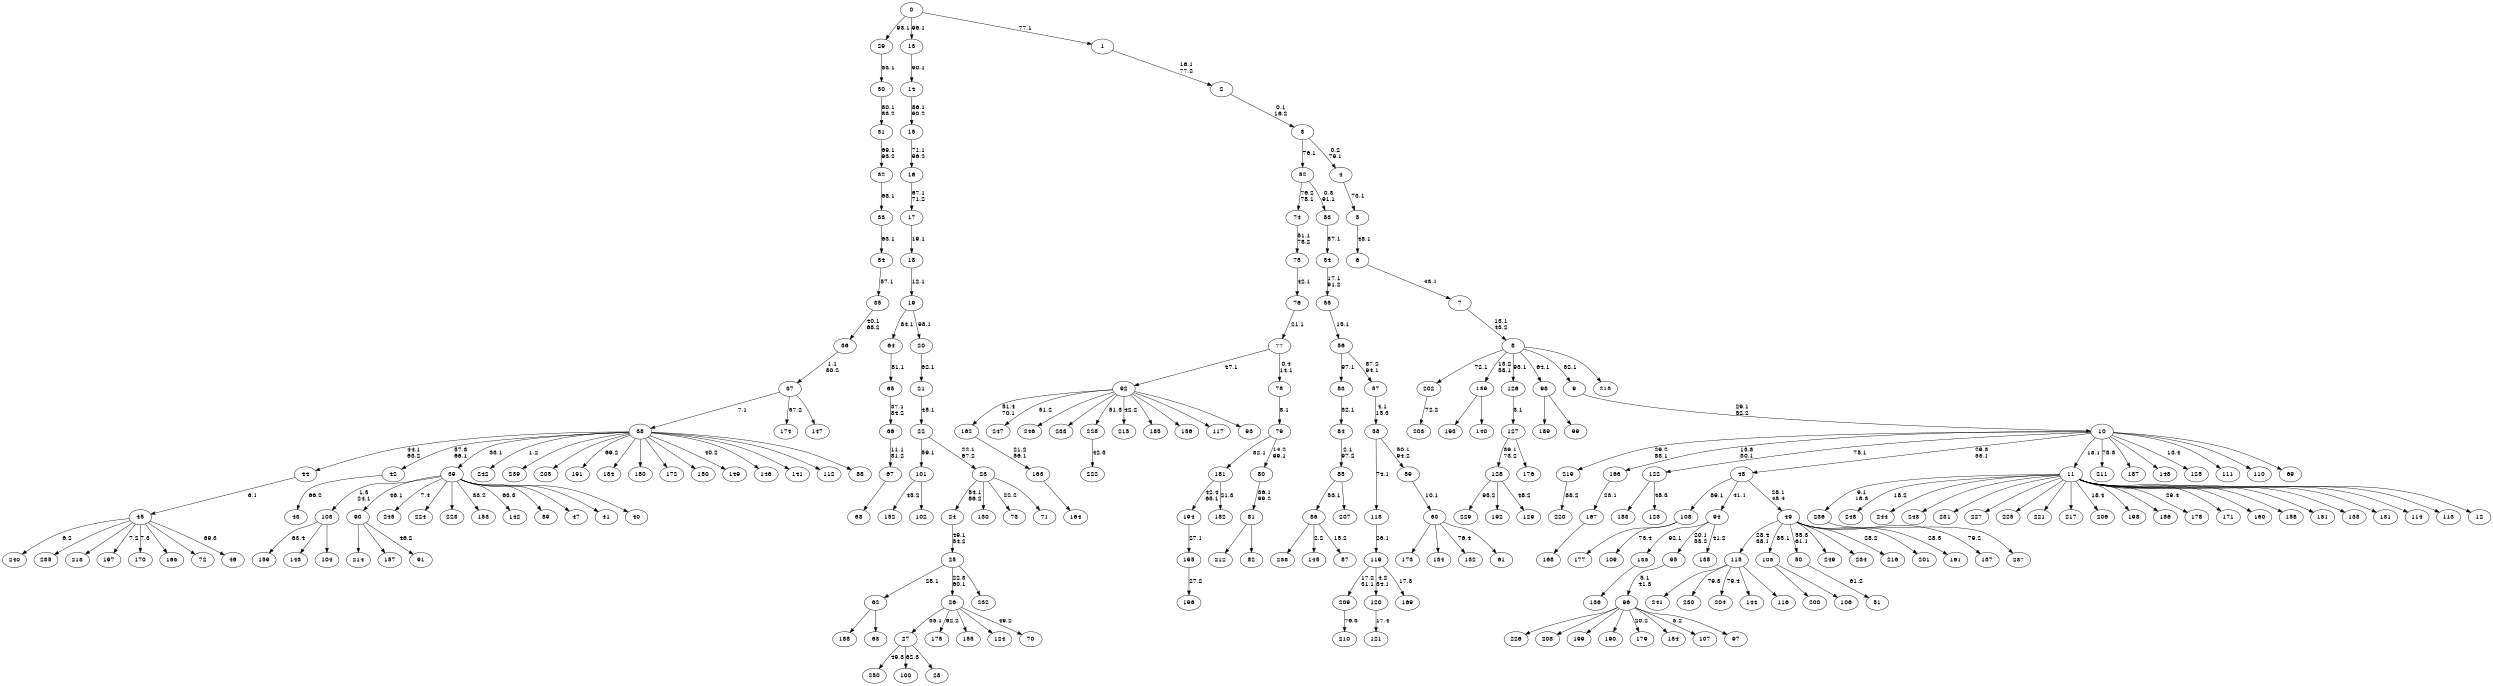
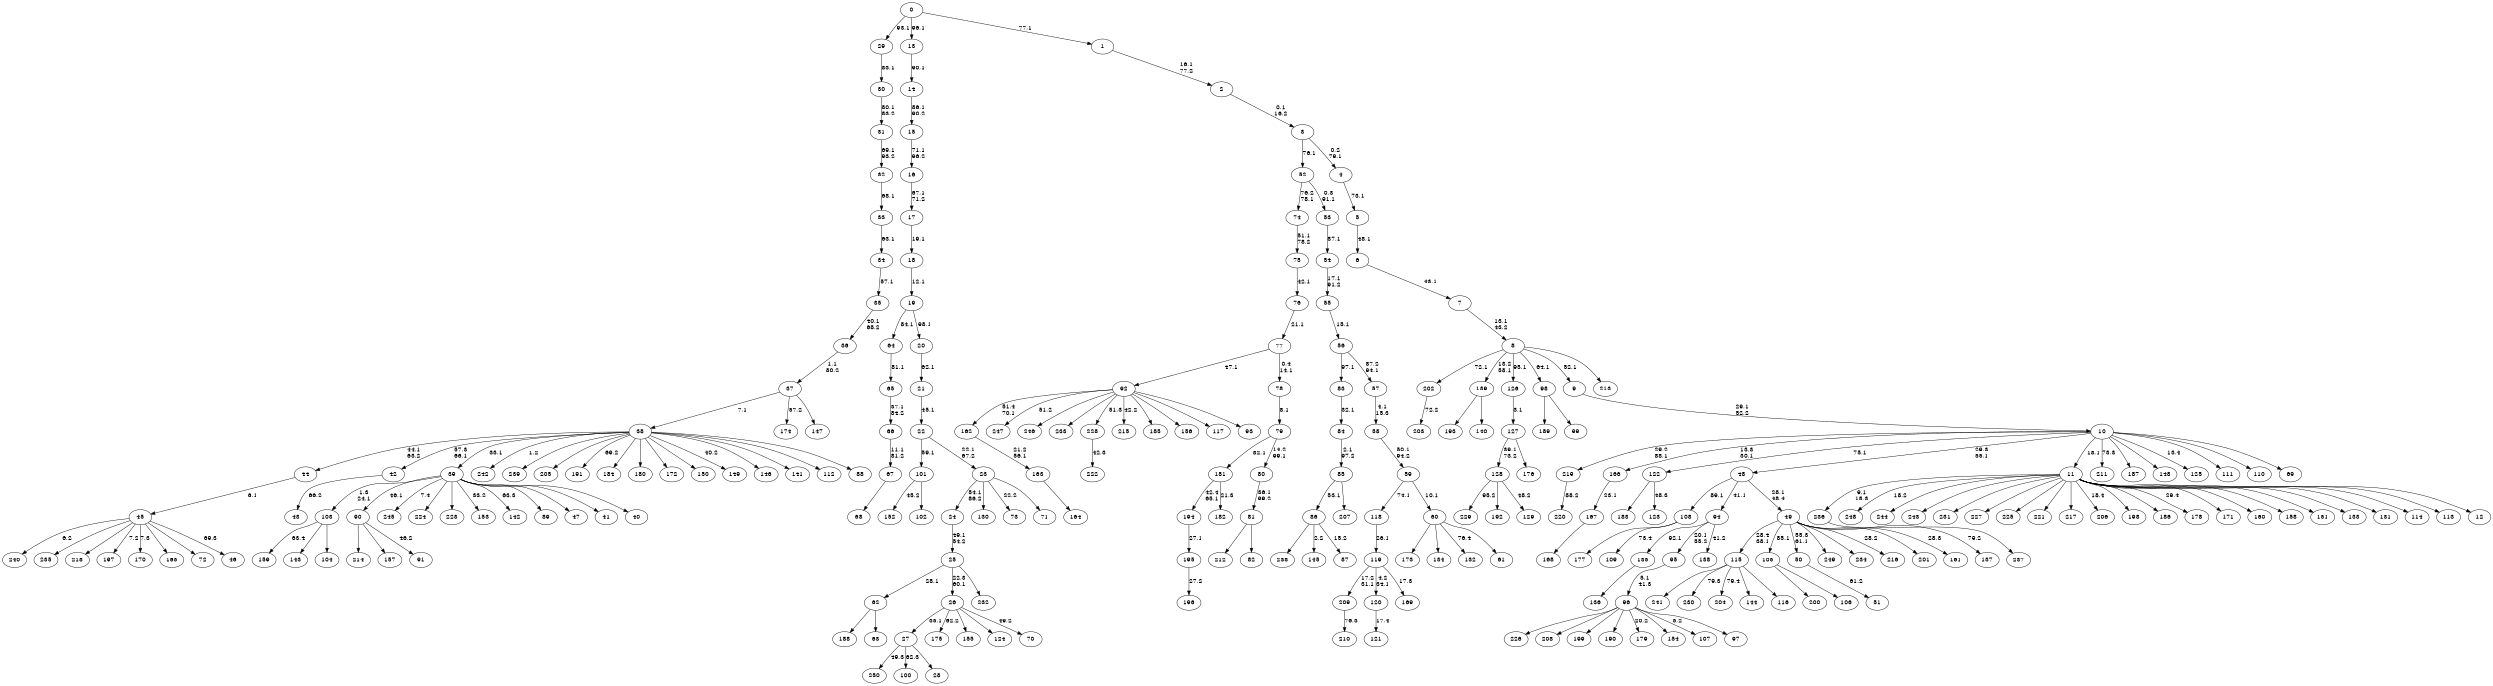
  digraph {
    236
    237
    219
    220
    209
    210
    202
    203
    195
    196
    194
    181
    182
    167
    168
    166
    163
    164
    162
    139
    193
    140
    135
    136
    128
    229
    192
    129
    127
    176
    126
    122
    183
    123
    120
    121
    119
    169
    118
    115
    241
    230
    204
    144
    116
    108
    177
    109
    105
    200
    106
    103
    159
    143
    104
    101
    152
    102
    98
    189
    99
    96
    226
    208
    199
    190
    179
    154
    107
    97
    95
    94
    138
    92
    247
    246
    233
    228
    215
    185
    156
    117
    93
    222
    90
    214
    157
    91
    86
    238
    145
    87
    85
    207
    84
    83
    81
    212
    82
    80
    79
    78
    77
    76
    75
    74
    67
    68
    66
    65
    64
    62
    188
    63
    60
    173
    134
    132
    61
    59
    58
    57
    56
    55
    54
    53
    52
    50
    51
    49
    249
    234
    216
    201
    161
    137
    48
    45
    240
    235
    218
    197
    170
    165
    72
    46
    44
    42
    43
    39
    245
    224
    223
    153
    142
    89
    47
    41
    40
    38
    242
    239
    205
    191
    184
    180
    172
    150
    149
    146
    141
    112
    88
    37
    174
    147
    36
    35
    34
    33
    32
    31
    30
    29
    27
    250
    100
    28
    26
    175
    155
    124
    70
    25
    232
    24
    23
    130
    73
    71
    22
    21
    20
    19
    18
    17
    16
    15
    14
    13
    11
    248
    244
    243
    231
    227
    225
    221
    217
    206
    198
    186
    178
    171
    160
    158
    151
    133
    131
    114
    113
    12
    10
    211
    187
    148
    125
    111
    110
    69
    9
    8
    213
    7
    6
    5
    4
    3
    2
    1
    0
    236 -> 237
    219 -> 220 [label="88,2"]
    209 -> 210 [label="76,3"]
    202 -> 203 [label="72,2"]
    195 -> 196 [label="27,2"]
    194 -> 195 [label="27,1"]
    181 -> 194 [label="42,4\n65,1"]
    181 -> 182 [label="21,3"]
    167 -> 168
    166 -> 167 [label="23,1"]
    163 -> 164
    162 -> 163 [label="21,2\n56,1"]
    139 -> 193
    139 -> 140
    135 -> 136
    128 -> 229 [label="95,2"]
    128 -> 192
    128 -> 129 [label="48,2"]
    127 -> 128 [label="39,1\n73,2"]
    127 -> 176
    126 -> 127 [label="3,1"]
    122 -> 183
    122 -> 123 [label="48,3"]
    120 -> 121 [label="17,4"]
    119 -> 209 [label="17,2\n31,1"]
    119 -> 120 [label="4,2\n34,1"]
    119 -> 169 [label="17,3"]
    118 -> 119 [label="26,1"]
    115 -> 241
    115 -> 230 [label="79,3"]
    115 -> 204 [label="79,4"]
    115 -> 144
    115 -> 116
    108 -> 177
    108 -> 109 [label="73,4"]
    105 -> 200
    105 -> 106
    103 -> 159 [label="63,4"]
    103 -> 143
    103 -> 104
    101 -> 152 [label="45,2"]
    101 -> 102
    98 -> 189
    98 -> 99
    96 -> 226
    96 -> 208
    96 -> 199
    96 -> 190
    96 -> 179 [label="20,2"]
    96 -> 154
    96 -> 107 [label="5,2"]
    96 -> 97
    95 -> 96 [label="5,1\n41,3"]
    94 -> 135 [label="92,1"]
    94 -> 95 [label="20,1\n55,2"]
    94 -> 138 [label="41,2"]
    92 -> 162 [label="51,4\n70,1"]
    92 -> 247 [label="51,2"]
    92 -> 246
    92 -> 233
    92 -> 228 [label="51,3"]
    92 -> 215 [label="42,2"]
    92 -> 185
    92 -> 156
    92 -> 117
    92 -> 93
    228 -> 222 [label="42,3"]
    90 -> 214
    90 -> 157
    90 -> 91 [label="46,2"]
    86 -> 238
    86 -> 145 [label="2,2"]
    86 -> 87 [label="15,2"]
    85 -> 86 [label="53,1"]
    85 -> 207
    84 -> 85 [label="2,1\n97,2"]
    83 -> 84 [label="32,1"]
    81 -> 212
    81 -> 82
    80 -> 81 [label="36,1\n99,2"]
    79 -> 181 [label="82,1"]
    79 -> 80 [label="14,2\n99,1"]
    78 -> 79 [label="8,1"]
    77 -> 92 [label="47,1"]
    77 -> 78 [label="0,4\n14,1"]
    76 -> 77 [label="21,1"]
    75 -> 76 [label="42,1"]
    74 -> 75 [label="51,1\n78,2"]
    67 -> 68
    66 -> 67 [label="11,1\n81,2"]
    65 -> 66 [label="37,1\n84,2"]
    64 -> 65 [label="81,1"]
    62 -> 188
    62 -> 63
    60 -> 173
    60 -> 134
    60 -> 132 [label="76,4"]
    60 -> 61
    59 -> 60 [label="10,1"]
-   58 -> 118 [label="74,1"]
+   59 -> 118 [label="74,1"]
    58 -> 59 [label="50,1\n94,2"]
    57 -> 58 [label="4,1\n15,3"]
    56 -> 83 [label="97,1"]
    56 -> 57 [label="87,2\n94,1"]
    55 -> 56 [label="15,1"]
    54 -> 55 [label="17,1\n91,2"]
    53 -> 54 [label="87,1"]
    52 -> 74 [label="76,2\n78,1"]
    52 -> 53 [label="0,3\n91,1"]
    50 -> 51 [label="61,2"]
    49 -> 115 [label="28,4\n38,1"]
    49 -> 105 [label="85,1"]
    49 -> 50 [label="55,3\n61,1"]
    49 -> 249
    49 -> 234
    49 -> 216 [label="28,2"]
    49 -> 201
    49 -> 161 [label="28,3"]
    49 -> 137 [label="79,2"]
    48 -> 108 [label="89,1"]
    48 -> 94 [label="41,1"]
    48 -> 49 [label="28,1\n48,4"]
    45 -> 240 [label="6,2"]
    45 -> 235
    45 -> 218
    45 -> 197 [label="7,2"]
    45 -> 170 [label="7,3"]
    45 -> 165
    45 -> 72
    45 -> 46 [label="69,3"]
    44 -> 45 [label="6,1"]
    42 -> 43 [label="66,2"]
    39 -> 103 [label="1,3\n24,1"]
    39 -> 90 [label="46,1"]
    39 -> 245 [label="7,4"]
    39 -> 224
    39 -> 223
    39 -> 153 [label="33,2"]
    39 -> 142 [label="63,3"]
    39 -> 89
    39 -> 47
    39 -> 41
    39 -> 40
    38 -> 44 [label="44,1\n63,2"]
    38 -> 42 [label="57,3\n66,1"]
    38 -> 39 [label="33,1"]
    38 -> 242 [label="1,2"]
    38 -> 239
    38 -> 205
    38 -> 191 [label="69,2"]
    38 -> 184
    38 -> 180
    38 -> 172
    38 -> 150
    38 -> 149 [label="40,2"]
    38 -> 146
    38 -> 141
    38 -> 112
    38 -> 88
    37 -> 38 [label="7,1"]
    37 -> 174 [label="57,2"]
    37 -> 147
    36 -> 37 [label="1,1\n80,2"]
    35 -> 36 [label="40,1\n68,2"]
    34 -> 35 [label="57,1"]
    33 -> 34 [label="63,1"]
    32 -> 33 [label="68,1"]
    31 -> 32 [label="69,1\n93,2"]
    30 -> 31 [label="80,1\n83,2"]
    29 -> 30 [label="83,1"]
    27 -> 250 [label="49,3"]
    27 -> 100 [label="62,3"]
    27 -> 28
    26 -> 27 [label="35,1"]
    26 -> 175 [label="62,2"]
    26 -> 155
    26 -> 124
    26 -> 70 [label="49,2"]
    25 -> 62 [label="28,1"]
    25 -> 26 [label="22,3\n60,1"]
    25 -> 232
    24 -> 25 [label="49,1\n54,2"]
    23 -> 24 [label="54,1\n86,2"]
    23 -> 130
    23 -> 73 [label="22,2"]
    23 -> 71
    22 -> 101 [label="59,1"]
    22 -> 23 [label="22,1\n67,2"]
    21 -> 22 [label="45,1"]
    20 -> 21 [label="62,1"]
    19 -> 64 [label="84,1"]
    19 -> 20 [label="98,1"]
    18 -> 19 [label="12,1"]
    17 -> 18 [label="19,1"]
    16 -> 17 [label="67,1\n71,2"]
    15 -> 16 [label="71,1\n96,2"]
    14 -> 15 [label="86,1\n90,2"]
    13 -> 14 [label="90,1"]
    11 -> 236 [label="9,1\n18,3"]
    11 -> 248 [label="18,2"]
    11 -> 244
    11 -> 243
    11 -> 231
    11 -> 227
    11 -> 225
    11 -> 221
    11 -> 217
    11 -> 206 [label="18,4"]
    11 -> 198
    11 -> 186
    11 -> 178 [label="29,4"]
    11 -> 171
    11 -> 160
    11 -> 158
    11 -> 151
    11 -> 133
    11 -> 131
    11 -> 114
    11 -> 113
    11 -> 12
    10 -> 219 [label="29,2\n88,1"]
    10 -> 166 [label="13,3\n30,1"]
    10 -> 122 [label="75,1"]
    10 -> 48 [label="29,3\n55,1"]
    10 -> 11 [label="18,1"]
    10 -> 211 [label="73,3"]
    10 -> 187
    10 -> 148
    10 -> 125 [label="13,4"]
    10 -> 111
    10 -> 110
    10 -> 69
    9 -> 10 [label="29,1\n52,2"]
    8 -> 202 [label="72,1"]
    8 -> 139 [label="13,2\n58,1"]
    8 -> 126 [label="95,1"]
    8 -> 98 [label="64,1"]
    8 -> 9 [label="52,1"]
    8 -> 213
    7 -> 8 [label="13,1\n43,2"]
    6 -> 7 [label="43,1"]
    5 -> 6 [label="48,1"]
    4 -> 5 [label="73,1"]
    3 -> 52 [label="76,1"]
    3 -> 4 [label="0,2\n79,1"]
    2 -> 3 [label="0,1\n16,2"]
    1 -> 2 [label="16,1\n77,2"]
    0 -> 29 [label="93,1"]
    0 -> 13 [label="96,1"]
    0 -> 1 [label="77,1"]
  }
